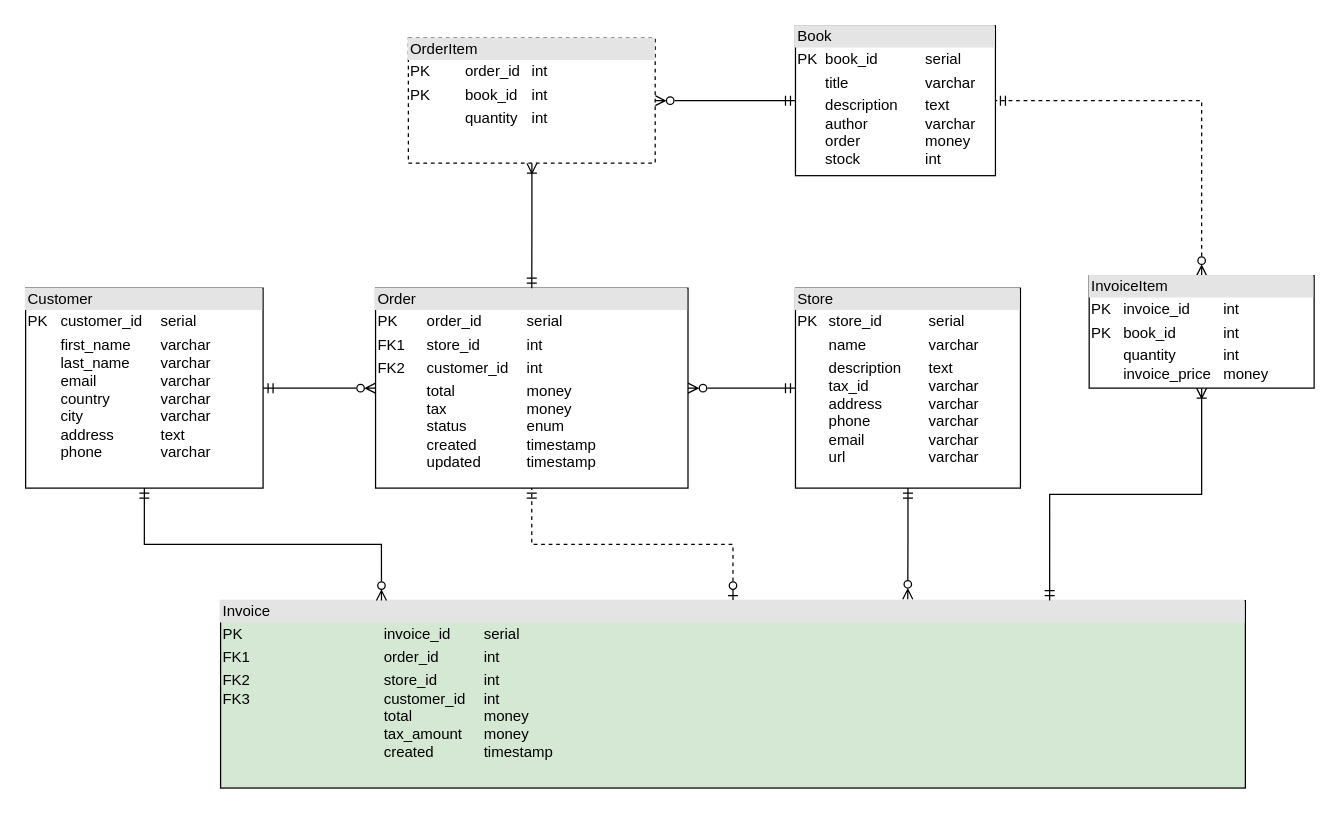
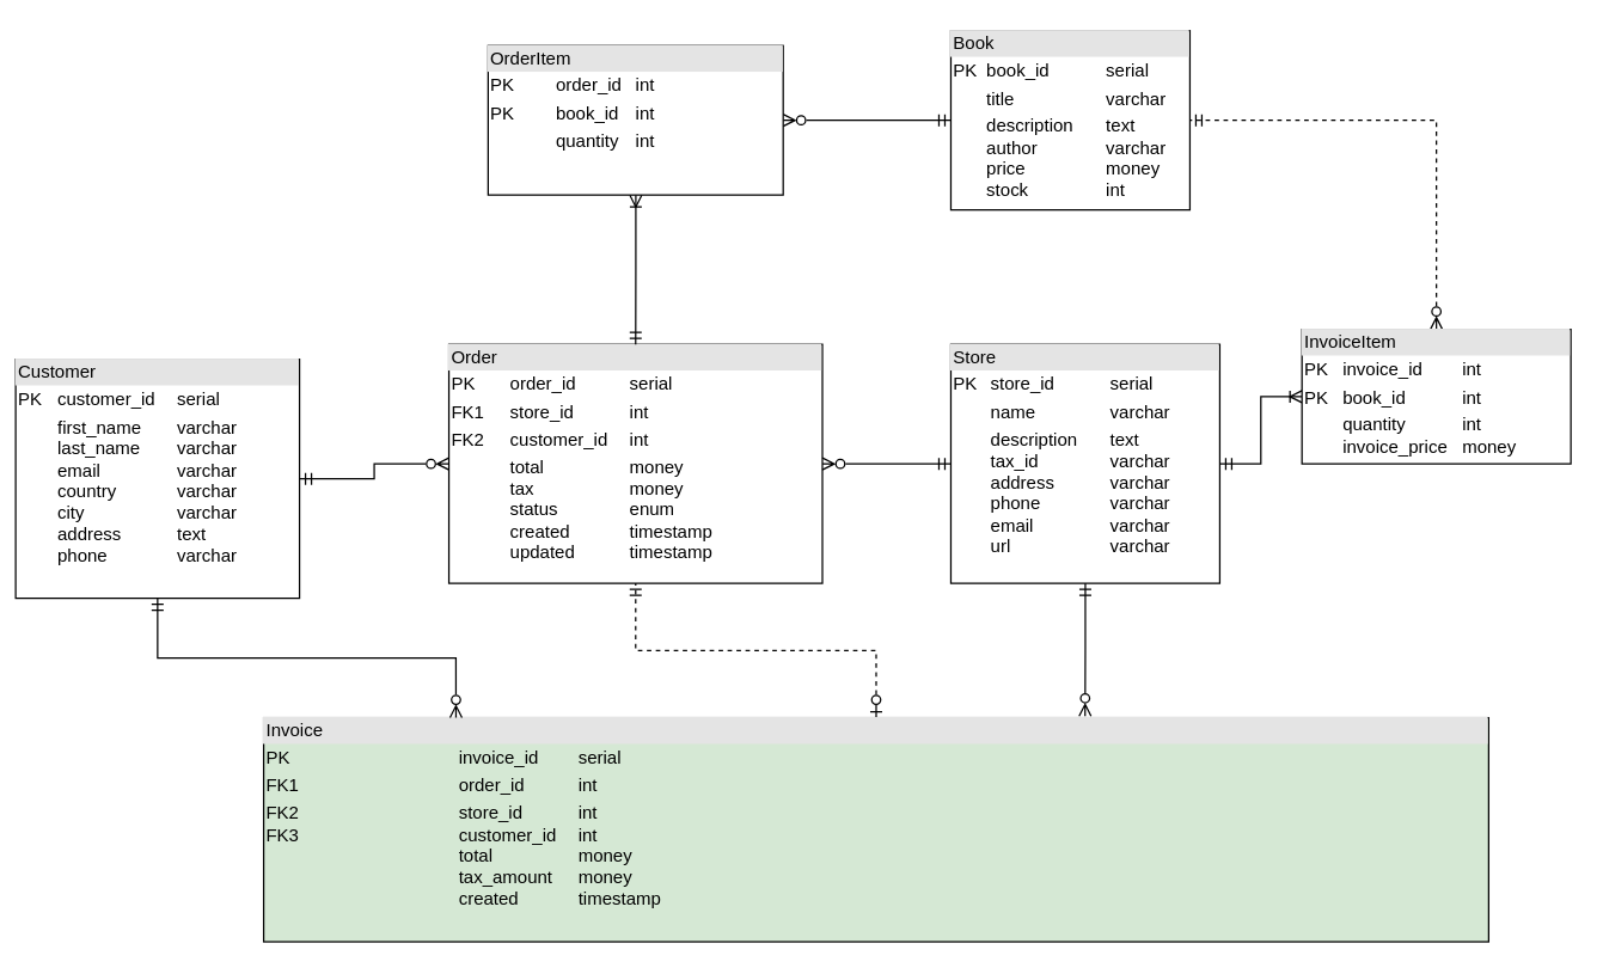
  <mxCell id="0" />
  <mxCell id="1" parent="0" />
- <mxCell id="2" value="&lt;div style=&quot;box-sizing:border-box;width:100%;background:#e4e4e4;padding:2px;&quot;&gt;Customer&lt;/div&gt;&lt;table cellspacing=&quot;0&quot; cellpadding=&quot;2&quot; style=&quot;width:100%;font-size:1em;&quot;&gt;&lt;tbody&gt;&lt;tr&gt;&lt;td&gt;PK&lt;/td&gt;&lt;td&gt;customer_id&lt;span style=&quot;white-space: pre;&quot;&gt;&lt;span style=&quot;white-space: pre;&quot;&gt;&#09;serial&lt;/span&gt;&lt;/span&gt;&lt;/td&gt;&lt;/tr&gt;&lt;tr&gt;&lt;td&gt;&lt;br&gt;&lt;/td&gt;&lt;td&gt;first_name&lt;span style=&quot;white-space: pre;&quot;&gt;&#09;&lt;/span&gt;varchar&lt;br&gt;last_name&lt;span style=&quot;white-space: pre;&quot;&gt;&#09;&lt;/span&gt;varchar&lt;br&gt;email&lt;span style=&quot;white-space: pre;&quot;&gt;&#09;&lt;/span&gt;&lt;span style=&quot;white-space: pre;&quot;&gt;&#09;&lt;/span&gt;varchar&lt;br&gt;country&lt;span style=&quot;white-space: pre;&quot;&gt;&#09;&lt;/span&gt;&lt;span style=&quot;white-space: pre;&quot;&gt;&#09;&lt;/span&gt;varchar&lt;br&gt;city&lt;span style=&quot;white-space: pre;&quot;&gt;&#09;&lt;/span&gt;&lt;span style=&quot;white-space: pre;&quot;&gt;&#09;&lt;/span&gt;&lt;span style=&quot;white-space: pre;&quot;&gt;&#09;&lt;/span&gt;varchar&lt;br&gt;address&lt;span style=&quot;white-space: pre;&quot;&gt;&#09;&lt;/span&gt;&lt;span style=&quot;white-space: pre;&quot;&gt;&#09;&lt;/span&gt;text&lt;br&gt;phone&lt;span style=&quot;white-space: pre;&quot;&gt;&#09;&lt;/span&gt;&lt;span style=&quot;white-space: pre;&quot;&gt;&#09;&lt;/span&gt;varchar&lt;/td&gt;&lt;/tr&gt;&lt;tr&gt;&lt;td&gt;&lt;/td&gt;&lt;td&gt;&lt;br&gt;&lt;br&gt;&lt;/td&gt;&lt;/tr&gt;&lt;/tbody&gt;&lt;/table&gt;" style="verticalAlign=top;align=left;overflow=fill;html=1;rounded=0;shadow=0;comic=0;labelBackgroundColor=none;strokeWidth=1;fontFamily=Helvetica;fontSize=12" parent="1" vertex="1"><mxGeometry x="20" y="230" width="190" height="160" as="geometry" /></mxCell>
- <mxCell id="3" value="&lt;div style=&quot;box-sizing:border-box;width:100%;background:#e4e4e4;padding:2px;&quot;&gt;Book&lt;span style=&quot;white-space: pre;&quot;&gt;&#09;&lt;/span&gt;&lt;/div&gt;&lt;table style=&quot;width:100%;font-size:1em;&quot; cellpadding=&quot;2&quot; cellspacing=&quot;0&quot;&gt;&lt;tbody&gt;&lt;tr&gt;&lt;td&gt;PK&lt;/td&gt;&lt;td&gt;book_id&lt;span style=&quot;white-space: pre;&quot;&gt;&#09;&lt;span style=&quot;white-space: pre;&quot;&gt;&#09;serial&lt;/span&gt;&lt;/span&gt;&lt;br&gt;&lt;/td&gt;&lt;/tr&gt;&lt;tr&gt;&lt;td&gt;&lt;br&gt;&lt;/td&gt;&lt;td&gt;title&lt;span style=&quot;white-space: pre;&quot;&gt;&#09;&lt;span style=&quot;white-space: pre;&quot;&gt;&#09;&lt;/span&gt;&lt;span style=&quot;white-space: pre;&quot;&gt;&#09;&lt;/span&gt;&lt;/span&gt;varchar&lt;/td&gt;&lt;/tr&gt;&lt;tr&gt;&lt;td&gt;&lt;/td&gt;&lt;td&gt;description&lt;span style=&quot;white-space: pre;&quot;&gt;&#09;&lt;/span&gt;text&lt;br&gt;author&lt;span style=&quot;white-space: pre;&quot;&gt;&#09;&lt;/span&gt;&lt;span style=&quot;white-space: pre;&quot;&gt;&#09;&lt;/span&gt;varchar&lt;br&gt;order&lt;span style=&quot;white-space: pre;&quot;&gt;&#09;&lt;span style=&quot;white-space: pre;&quot;&gt;&#09;money&lt;/span&gt;&lt;/span&gt;&lt;br&gt;stock&lt;span style=&quot;white-space: pre;&quot;&gt;&#09;&lt;/span&gt;&lt;span style=&quot;white-space: pre;&quot;&gt;&#09;&lt;/span&gt;int&lt;br&gt;&lt;/td&gt;&lt;/tr&gt;&lt;/tbody&gt;&lt;/table&gt;" style="verticalAlign=top;align=left;overflow=fill;html=1;whiteSpace=wrap;" parent="1" vertex="1"><mxGeometry x="636" y="20" width="160" height="120" as="geometry" /></mxCell>
+ <mxCell id="2" value="&lt;div style=&quot;box-sizing:border-box;width:100%;background:#e4e4e4;padding:2px;&quot;&gt;Customer&lt;/div&gt;&lt;table cellspacing=&quot;0&quot; cellpadding=&quot;2&quot; style=&quot;width:100%;font-size:1em;&quot;&gt;&lt;tbody&gt;&lt;tr&gt;&lt;td&gt;PK&lt;/td&gt;&lt;td&gt;customer_id&lt;span style=&quot;white-space: pre;&quot;&gt;&lt;span style=&quot;white-space: pre;&quot;&gt;&#09;serial&lt;/span&gt;&lt;/span&gt;&lt;/td&gt;&lt;/tr&gt;&lt;tr&gt;&lt;td&gt;&lt;br&gt;&lt;/td&gt;&lt;td&gt;first_name&lt;span style=&quot;white-space: pre;&quot;&gt;&#09;&lt;/span&gt;varchar&lt;br&gt;last_name&lt;span style=&quot;white-space: pre;&quot;&gt;&#09;&lt;/span&gt;varchar&lt;br&gt;email&lt;span style=&quot;white-space: pre;&quot;&gt;&#09;&lt;/span&gt;&lt;span style=&quot;white-space: pre;&quot;&gt;&#09;&lt;/span&gt;varchar&lt;br&gt;country&lt;span style=&quot;white-space: pre;&quot;&gt;&#09;&lt;/span&gt;&lt;span style=&quot;white-space: pre;&quot;&gt;&#09;&lt;/span&gt;varchar&lt;br&gt;city&lt;span style=&quot;white-space: pre;&quot;&gt;&#09;&lt;/span&gt;&lt;span style=&quot;white-space: pre;&quot;&gt;&#09;&lt;/span&gt;&lt;span style=&quot;white-space: pre;&quot;&gt;&#09;&lt;/span&gt;varchar&lt;br&gt;address&lt;span style=&quot;white-space: pre;&quot;&gt;&#09;&lt;/span&gt;&lt;span style=&quot;white-space: pre;&quot;&gt;&#09;&lt;/span&gt;text&lt;br&gt;phone&lt;span style=&quot;white-space: pre;&quot;&gt;&#09;&lt;/span&gt;&lt;span style=&quot;white-space: pre;&quot;&gt;&#09;&lt;/span&gt;varchar&lt;/td&gt;&lt;/tr&gt;&lt;tr&gt;&lt;td&gt;&lt;/td&gt;&lt;td&gt;&lt;br&gt;&lt;br&gt;&lt;/td&gt;&lt;/tr&gt;&lt;/tbody&gt;&lt;/table&gt;" style="verticalAlign=top;align=left;overflow=fill;html=1;rounded=0;shadow=0;comic=0;labelBackgroundColor=none;strokeWidth=1;fontFamily=Helvetica;fontSize=12" parent="1" vertex="1"><mxGeometry x="10" y="240" width="190" height="160" as="geometry" /></mxCell>
+ <mxCell id="3" value="&lt;div style=&quot;box-sizing:border-box;width:100%;background:#e4e4e4;padding:2px;&quot;&gt;Book&lt;span style=&quot;white-space: pre;&quot;&gt;&#09;&lt;/span&gt;&lt;/div&gt;&lt;table style=&quot;width:100%;font-size:1em;&quot; cellpadding=&quot;2&quot; cellspacing=&quot;0&quot;&gt;&lt;tbody&gt;&lt;tr&gt;&lt;td&gt;PK&lt;/td&gt;&lt;td&gt;book_id&lt;span style=&quot;white-space: pre;&quot;&gt;&#09;&lt;span style=&quot;white-space: pre;&quot;&gt;&#09;serial&lt;/span&gt;&lt;/span&gt;&lt;br&gt;&lt;/td&gt;&lt;/tr&gt;&lt;tr&gt;&lt;td&gt;&lt;br&gt;&lt;/td&gt;&lt;td&gt;title&lt;span style=&quot;white-space: pre;&quot;&gt;&#09;&lt;span style=&quot;white-space: pre;&quot;&gt;&#09;&lt;/span&gt;&lt;span style=&quot;white-space: pre;&quot;&gt;&#09;&lt;/span&gt;&lt;/span&gt;varchar&lt;/td&gt;&lt;/tr&gt;&lt;tr&gt;&lt;td&gt;&lt;/td&gt;&lt;td&gt;description&lt;span style=&quot;white-space: pre;&quot;&gt;&#09;&lt;/span&gt;text&lt;br&gt;author&lt;span style=&quot;white-space: pre;&quot;&gt;&#09;&lt;/span&gt;&lt;span style=&quot;white-space: pre;&quot;&gt;&#09;&lt;/span&gt;varchar&lt;br&gt;price&lt;span style=&quot;white-space: pre;&quot;&gt;&#09;&lt;span style=&quot;white-space: pre;&quot;&gt;&#09;money&lt;/span&gt;&lt;/span&gt;&lt;br&gt;stock&lt;span style=&quot;white-space: pre;&quot;&gt;&#09;&lt;/span&gt;&lt;span style=&quot;white-space: pre;&quot;&gt;&#09;&lt;/span&gt;int&lt;br&gt;&lt;/td&gt;&lt;/tr&gt;&lt;/tbody&gt;&lt;/table&gt;" style="verticalAlign=top;align=left;overflow=fill;html=1;whiteSpace=wrap;" parent="1" vertex="1"><mxGeometry x="636" y="20" width="160" height="120" as="geometry" /></mxCell>
  <mxCell id="4" value="" style="edgeStyle=orthogonalEdgeStyle;rounded=0;orthogonalLoop=1;jettySize=auto;html=1;startArrow=ERzeroToMany;startFill=0;endArrow=ERmandOne;endFill=0;" parent="1" source="5" target="2" edge="1"><mxGeometry relative="1" as="geometry" /></mxCell>
  <mxCell id="5" value="&lt;div style=&quot;box-sizing:border-box;width:100%;background:#e4e4e4;padding:2px;&quot;&gt;Order&lt;br&gt;&lt;/div&gt;&lt;table style=&quot;width:100%;font-size:1em;&quot; cellpadding=&quot;2&quot; cellspacing=&quot;0&quot;&gt;&lt;tbody&gt;&lt;tr&gt;&lt;td&gt;PK&lt;/td&gt;&lt;td&gt;order_id&lt;span style=&quot;white-space: pre;&quot;&gt;&#09;&lt;span style=&quot;white-space: pre;&quot;&gt;&#09;serial&lt;/span&gt;&lt;/span&gt;&lt;/td&gt;&lt;/tr&gt;&lt;tr&gt;&lt;td&gt;FK1&lt;br&gt;&lt;/td&gt;&lt;td&gt;store_id&lt;span style=&quot;white-space: pre;&quot;&gt;&#09;&lt;/span&gt;&lt;span style=&quot;white-space: pre;&quot;&gt;&#09;&lt;/span&gt;int&lt;br&gt;&lt;/td&gt;&lt;/tr&gt;&lt;tr&gt;&lt;td&gt;FK2&lt;/td&gt;&lt;td&gt;customer_id&lt;span style=&quot;white-space: pre;&quot;&gt;&lt;span style=&quot;white-space: pre;&quot;&gt;&#09;&lt;/span&gt;&lt;/span&gt;int&lt;br&gt;&lt;/td&gt;&lt;/tr&gt;&lt;tr&gt;&lt;td&gt;&lt;br&gt;&lt;br&gt;&lt;/td&gt;&lt;td&gt;total&lt;span style=&quot;white-space: pre;&quot;&gt;&#09;&lt;/span&gt;&lt;span style=&quot;white-space: pre;&quot;&gt;&#09;&lt;span style=&quot;white-space: pre;&quot;&gt;&#09;money&lt;/span&gt;&lt;/span&gt;&lt;br&gt;tax&lt;span style=&quot;white-space: pre;&quot;&gt;&#09;&lt;/span&gt;&lt;span style=&quot;white-space: pre;&quot;&gt;&#09;&lt;span style=&quot;white-space: pre;&quot;&gt;&#09;money&lt;/span&gt;&lt;/span&gt;&lt;br&gt;status&lt;span style=&quot;white-space: pre;&quot;&gt;&#09;&lt;span style=&quot;white-space: pre;&quot;&gt;&#09;&lt;/span&gt;&lt;/span&gt;enum&lt;br&gt;created&lt;span style=&quot;white-space: pre;&quot;&gt;&#09;&lt;span style=&quot;white-space: pre;&quot;&gt;&#09;timestamp&lt;/span&gt;&lt;/span&gt;&lt;br&gt;updated&lt;span style=&quot;white-space: pre;&quot;&gt;&#09;&lt;span style=&quot;white-space: pre;&quot;&gt;&#09;&lt;/span&gt;&lt;/span&gt;&lt;span style=&quot;white-space: pre;&quot;&gt;&lt;span style=&quot;white-space: pre;&quot;&gt;timestamp&lt;/span&gt;&lt;/span&gt;&lt;/td&gt;&lt;/tr&gt;&lt;/tbody&gt;&lt;/table&gt;" style="verticalAlign=top;align=left;overflow=fill;html=1;whiteSpace=wrap;" parent="1" vertex="1"><mxGeometry x="300" y="230" width="250" height="160" as="geometry" /></mxCell>
  <mxCell id="6" value="" style="edgeStyle=orthogonalEdgeStyle;rounded=0;orthogonalLoop=1;jettySize=auto;html=1;entryX=0.5;entryY=0;entryDx=0;entryDy=0;startArrow=ERoneToMany;startFill=0;endArrow=ERmandOne;endFill=0;" parent="1" source="8" target="5" edge="1"><mxGeometry relative="1" as="geometry"><mxPoint x="417.5" y="130" as="targetPoint" /></mxGeometry></mxCell>
  <mxCell id="7" value="" style="edgeStyle=orthogonalEdgeStyle;rounded=0;orthogonalLoop=1;jettySize=auto;html=1;startArrow=ERzeroToMany;startFill=0;endArrow=ERmandOne;endFill=0;" parent="1" source="8" target="3" edge="1"><mxGeometry relative="1" as="geometry" /></mxCell>
- <mxCell id="8" value="&lt;div style=&quot;box-sizing:border-box;width:100%;background:#e4e4e4;padding:2px;&quot;&gt;OrderItem&lt;/div&gt;&lt;table style=&quot;width:100%;font-size:1em;&quot; cellpadding=&quot;2&quot; cellspacing=&quot;0&quot;&gt;&lt;tbody&gt;&lt;tr&gt;&lt;td&gt;PK&lt;/td&gt;&lt;td&gt;order_id&lt;span style=&quot;white-space: pre;&quot;&gt;&#09;int&lt;/span&gt;&lt;/td&gt;&lt;/tr&gt;&lt;tr&gt;&lt;td&gt;PK&lt;/td&gt;&lt;td&gt;book_id&lt;span style=&quot;white-space: pre;&quot;&gt;&#09;&lt;/span&gt;int&lt;/td&gt;&lt;/tr&gt;&lt;tr&gt;&lt;td&gt;&lt;/td&gt;&lt;td&gt;quantity&lt;span style=&quot;white-space: pre;&quot;&gt;&#09;&lt;/span&gt;int&lt;/td&gt;&lt;/tr&gt;&lt;/tbody&gt;&lt;/table&gt;" style="verticalAlign=top;align=left;overflow=fill;html=1;whiteSpace=wrap;dashed=1;" parent="1" vertex="1"><mxGeometry x="326.25" y="30" width="197.5" height="100" as="geometry" /></mxCell>
+ <mxCell id="8" value="&lt;div style=&quot;box-sizing:border-box;width:100%;background:#e4e4e4;padding:2px;&quot;&gt;OrderItem&lt;/div&gt;&lt;table style=&quot;width:100%;font-size:1em;&quot; cellpadding=&quot;2&quot; cellspacing=&quot;0&quot;&gt;&lt;tbody&gt;&lt;tr&gt;&lt;td&gt;PK&lt;/td&gt;&lt;td&gt;order_id&lt;span style=&quot;white-space: pre;&quot;&gt;&#09;int&lt;/span&gt;&lt;/td&gt;&lt;/tr&gt;&lt;tr&gt;&lt;td&gt;PK&lt;/td&gt;&lt;td&gt;book_id&lt;span style=&quot;white-space: pre;&quot;&gt;&#09;&lt;/span&gt;int&lt;/td&gt;&lt;/tr&gt;&lt;tr&gt;&lt;td&gt;&lt;/td&gt;&lt;td&gt;quantity&lt;span style=&quot;white-space: pre;&quot;&gt;&#09;&lt;/span&gt;int&lt;/td&gt;&lt;/tr&gt;&lt;/tbody&gt;&lt;/table&gt;" style="verticalAlign=top;align=left;overflow=fill;html=1;whiteSpace=wrap;" parent="1" vertex="1"><mxGeometry x="326.25" y="30" width="197.5" height="100" as="geometry" /></mxCell>
  <mxCell id="9" style="edgeStyle=orthogonalEdgeStyle;rounded=0;orthogonalLoop=1;jettySize=auto;html=1;entryX=0.5;entryY=1;entryDx=0;entryDy=0;startArrow=ERzeroToOne;startFill=0;endArrow=ERmandOne;endFill=0;dashed=1;" parent="1" source="10" target="5" edge="1"><mxGeometry relative="1" as="geometry" /></mxCell>
  <mxCell id="10" value="&lt;div style=&quot;box-sizing:border-box;width:100%;background:#e4e4e4;padding:2px;&quot;&gt;Invoice&lt;br&gt;&lt;/div&gt;&lt;table style=&quot;width:100%;font-size:1em;&quot; cellpadding=&quot;2&quot; cellspacing=&quot;0&quot;&gt;&lt;tbody&gt;&lt;tr&gt;&lt;td&gt;PK&lt;/td&gt;&lt;td&gt;invoice_id&lt;span style=&quot;white-space: pre;&quot;&gt;&#09;serial&lt;/span&gt;&lt;/td&gt;&lt;/tr&gt;&lt;tr&gt;&lt;td&gt;FK1&lt;/td&gt;&lt;td&gt;order_id&lt;span style=&quot;white-space: pre;&quot;&gt;&#09;&lt;/span&gt;&lt;span style=&quot;white-space: pre;&quot;&gt;&#09;&lt;/span&gt;int&lt;/td&gt;&lt;/tr&gt;&lt;tr&gt;&lt;td&gt;FK2&lt;br&gt;FK3&lt;br&gt;&lt;br&gt;&lt;br&gt;&lt;br&gt;&lt;/td&gt;&lt;td&gt;store_id&lt;span style=&quot;white-space: pre;&quot;&gt;&#09;&lt;/span&gt;&lt;span style=&quot;white-space: pre;&quot;&gt;&#09;&lt;/span&gt;int&lt;br&gt;customer_id&lt;span style=&quot;white-space: pre;&quot;&gt;&#09;&lt;/span&gt;int&lt;br&gt;total&lt;span style=&quot;white-space: pre;&quot;&gt;&#09;&lt;/span&gt;&lt;span style=&quot;white-space: pre;&quot;&gt;&#09;&lt;/span&gt;&lt;span style=&quot;white-space: pre;&quot;&gt;&#09;money&lt;/span&gt;&lt;br&gt;tax_amount&lt;span style=&quot;white-space: pre;&quot;&gt;&#09;money&lt;/span&gt;&lt;br&gt;created&lt;span style=&quot;white-space: pre;&quot;&gt;&#09;&lt;/span&gt;&lt;span style=&quot;white-space: pre;&quot;&gt;&#09;timestamp&lt;/span&gt;&lt;br&gt;&lt;/td&gt;&lt;/tr&gt;&lt;/tbody&gt;&lt;/table&gt;" style="verticalAlign=top;align=left;overflow=fill;html=1;whiteSpace=wrap;fillColor=#d5e8d4;" parent="1" vertex="1"><mxGeometry x="176" y="480" width="820" height="150" as="geometry" /></mxCell>
- <mxCell id="11" value="" style="edgeStyle=orthogonalEdgeStyle;rounded=0;orthogonalLoop=1;jettySize=auto;html=1;startArrow=ERoneToMany;startFill=0;endArrow=ERmandOne;endFill=0;entryX=0.809;entryY=0;entryDx=0;entryDy=0;entryPerimeter=0;" parent="1" source="16" target="10" edge="1"><mxGeometry relative="1" as="geometry" /></mxCell>
+ <mxCell id="11" value="" style="edgeStyle=orthogonalEdgeStyle;rounded=0;orthogonalLoop=1;jettySize=auto;html=1;startArrow=ERoneToMany;startFill=0;endArrow=ERmandOne;endFill=0;" parent="1" source="16" target="15" edge="1"><mxGeometry relative="1" as="geometry" /></mxCell>
  <mxCell id="12" style="edgeStyle=orthogonalEdgeStyle;rounded=0;orthogonalLoop=1;jettySize=auto;html=1;entryX=1;entryY=0.5;entryDx=0;entryDy=0;endArrow=ERmandOne;endFill=0;startArrow=ERzeroToMany;startFill=0;dashed=1;exitX=0.5;exitY=0;exitDx=0;exitDy=0;" parent="1" source="16" target="3" edge="1"><mxGeometry relative="1" as="geometry" /></mxCell>
  <mxCell id="13" value="" style="edgeStyle=orthogonalEdgeStyle;rounded=0;orthogonalLoop=1;jettySize=auto;html=1;endArrow=ERzeroToMany;endFill=0;startArrow=ERmandOne;startFill=0;exitX=0.5;exitY=1;exitDx=0;exitDy=0;entryX=0.286;entryY=-0.007;entryDx=0;entryDy=0;entryPerimeter=0;" parent="1" source="15" edge="1"><mxGeometry relative="1" as="geometry"><Array as="points" /><mxPoint x="725.84" y="478.95" as="targetPoint" /></mxGeometry></mxCell>
  <mxCell id="14" value="" style="edgeStyle=orthogonalEdgeStyle;rounded=0;orthogonalLoop=1;jettySize=auto;html=1;endArrow=ERzeroToMany;endFill=0;startArrow=ERmandOne;startFill=0;" parent="1" source="15" target="5" edge="1"><mxGeometry relative="1" as="geometry" /></mxCell>
  <mxCell id="15" value="&lt;div style=&quot;box-sizing:border-box;width:100%;background:#e4e4e4;padding:2px;&quot;&gt;Store&lt;br&gt;&lt;/div&gt;&lt;table style=&quot;width:100%;font-size:1em;&quot; cellpadding=&quot;2&quot; cellspacing=&quot;0&quot;&gt;&lt;tbody&gt;&lt;tr&gt;&lt;td&gt;PK&lt;/td&gt;&lt;td&gt;store_id&lt;span style=&quot;white-space: pre;&quot;&gt;&#09;&lt;/span&gt;&lt;span style=&quot;white-space: pre;&quot;&gt;&#09;serial&lt;/span&gt;&lt;br&gt;&lt;/td&gt;&lt;/tr&gt;&lt;tr&gt;&lt;td&gt;&lt;br&gt;&lt;/td&gt;&lt;td&gt;name&lt;span style=&quot;white-space: pre;&quot;&gt;&#09;&lt;span style=&quot;white-space: pre;&quot;&gt;&#09;&lt;/span&gt;&lt;/span&gt;varchar&lt;/td&gt;&lt;/tr&gt;&lt;tr&gt;&lt;td&gt;&lt;/td&gt;&lt;td&gt;description&lt;span style=&quot;white-space: pre;&quot;&gt;&#09;&lt;/span&gt;text&lt;br&gt;tax_id&lt;span style=&quot;white-space: pre;&quot;&gt;&#09;&lt;/span&gt;&lt;span style=&quot;white-space: pre;&quot;&gt;&#09;&lt;/span&gt;varchar&lt;br&gt;address&lt;span style=&quot;white-space: pre;&quot;&gt;&#09;&lt;/span&gt;&lt;span style=&quot;white-space: pre;&quot;&gt;&#09;&lt;/span&gt;varchar&lt;br&gt;phone&lt;span style=&quot;white-space: pre;&quot;&gt;&#09;&lt;/span&gt;&lt;span style=&quot;white-space: pre;&quot;&gt;&#09;&lt;/span&gt;varchar&lt;br&gt;email&lt;span style=&quot;white-space: pre;&quot;&gt;&#09;&lt;/span&gt;&lt;span style=&quot;white-space: pre;&quot;&gt;&#09;&lt;/span&gt;varchar&lt;br&gt;url&lt;span style=&quot;white-space: pre;&quot;&gt;&#09;&lt;/span&gt;&lt;span style=&quot;white-space: pre;&quot;&gt;&#09;&lt;/span&gt;&lt;span style=&quot;white-space: pre;&quot;&gt;&#09;&lt;/span&gt;varchar&lt;br&gt;&lt;/td&gt;&lt;/tr&gt;&lt;/tbody&gt;&lt;/table&gt;" style="verticalAlign=top;align=left;overflow=fill;html=1;whiteSpace=wrap;" parent="1" vertex="1"><mxGeometry x="636" y="230" width="180" height="160" as="geometry" /></mxCell>
  <mxCell id="16" value="&lt;div style=&quot;box-sizing:border-box;width:100%;background:#e4e4e4;padding:2px;&quot;&gt;InvoiceItem&lt;br&gt;&lt;/div&gt;&lt;table style=&quot;width:100%;font-size:1em;&quot; cellpadding=&quot;2&quot; cellspacing=&quot;0&quot;&gt;&lt;tbody&gt;&lt;tr&gt;&lt;td&gt;PK&lt;/td&gt;&lt;td&gt;invoice_id&lt;span style=&quot;white-space: pre;&quot;&gt;&#09;&lt;/span&gt;&lt;span style=&quot;white-space: pre;&quot;&gt;int&lt;/span&gt;&lt;/td&gt;&lt;/tr&gt;&lt;tr&gt;&lt;td&gt;PK&lt;/td&gt;&lt;td&gt;book_id&lt;span style=&quot;white-space: pre;&quot;&gt;&#09;&lt;/span&gt;&lt;span style=&quot;white-space: pre;&quot;&gt;&#09;&lt;/span&gt;int&lt;/td&gt;&lt;/tr&gt;&lt;tr&gt;&lt;td&gt;&lt;/td&gt;&lt;td&gt;quantity&lt;span style=&quot;white-space: pre;&quot;&gt;&#09;&lt;/span&gt;&lt;span style=&quot;white-space: pre;&quot;&gt;&#09;&lt;/span&gt;int&lt;br&gt;invoice_price&lt;span style=&quot;white-space: pre;&quot;&gt;&#09;money&lt;/span&gt;&lt;br&gt;&lt;/td&gt;&lt;/tr&gt;&lt;/tbody&gt;&lt;/table&gt;" style="verticalAlign=top;align=left;overflow=fill;html=1;whiteSpace=wrap;" parent="1" vertex="1"><mxGeometry x="871" y="220" width="180" height="90" as="geometry" /></mxCell>
  <mxCell id="17" style="edgeStyle=orthogonalEdgeStyle;rounded=0;orthogonalLoop=1;jettySize=auto;html=1;exitX=0.5;exitY=1;exitDx=0;exitDy=0;entryX=0.157;entryY=0;entryDx=0;entryDy=0;entryPerimeter=0;endArrow=ERzeroToMany;endFill=0;startArrow=ERmandOne;startFill=0;" edge="1" parent="1" source="2" target="10"><mxGeometry relative="1" as="geometry" /></mxCell>
